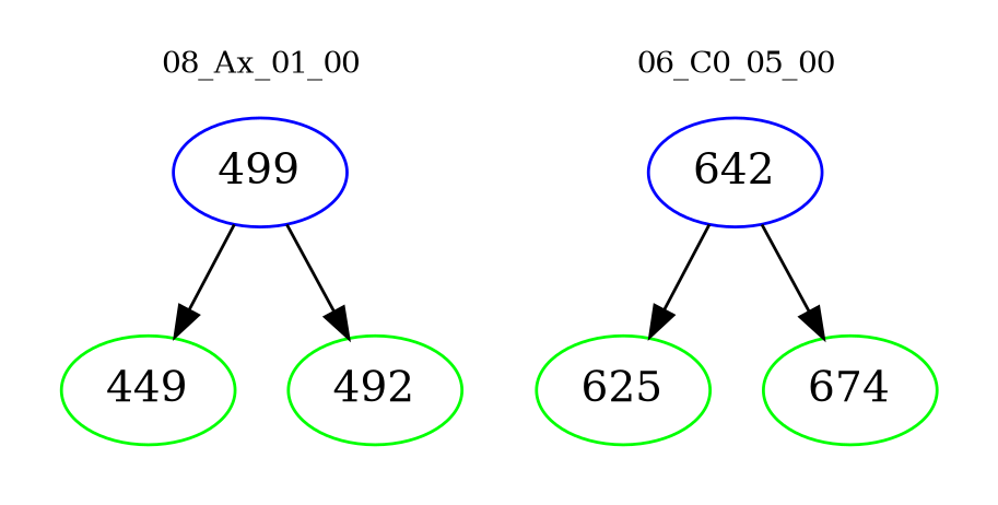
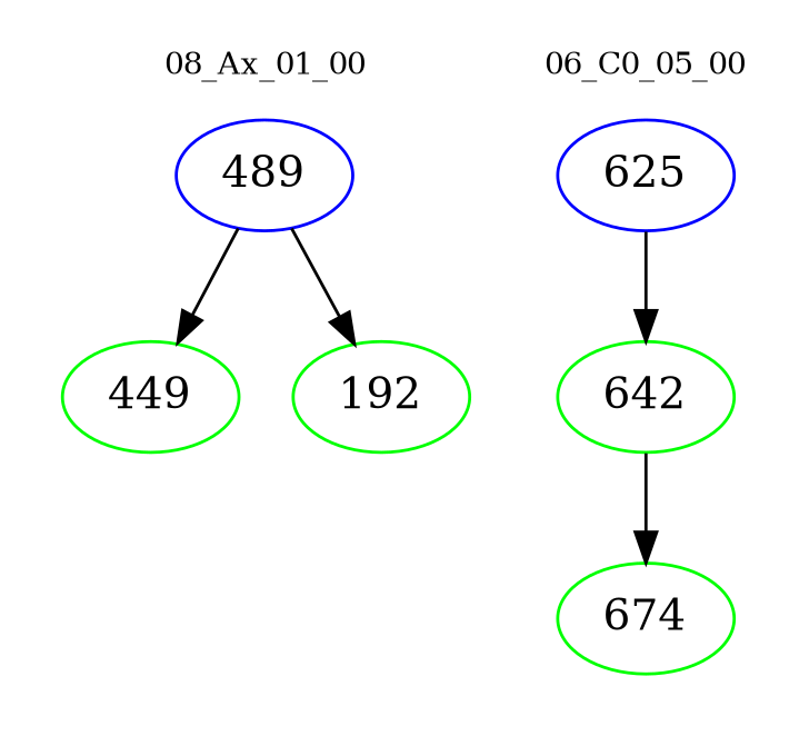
  digraph {
    node [color=green]
    edge [color=black]
-   n1 [color=blue label=499]
+   n1 [color=blue label=489]
    n2 [label=449]
-   n3 [label=492]
-   n4 [color=blue label=642]
-   n5 [label=625]
+   n3 [label=192]
+   n4 [label=642]
+   n5 [color=blue label=625]
    n6 [label=674]
    subgraph cluster_1 {
      color=white
      fontsize=10
      label="08_Ax_01_00"
      n1
      n2
      n3
    }
    subgraph cluster_2 {
      color=white
      fontsize=10
      label="06_C0_05_00"
      n4
      n5
      n6
    }
    n1 -> n2
    n1 -> n3
-   n4 -> n5
+   n5 -> n4
    n4 -> n6
  }
